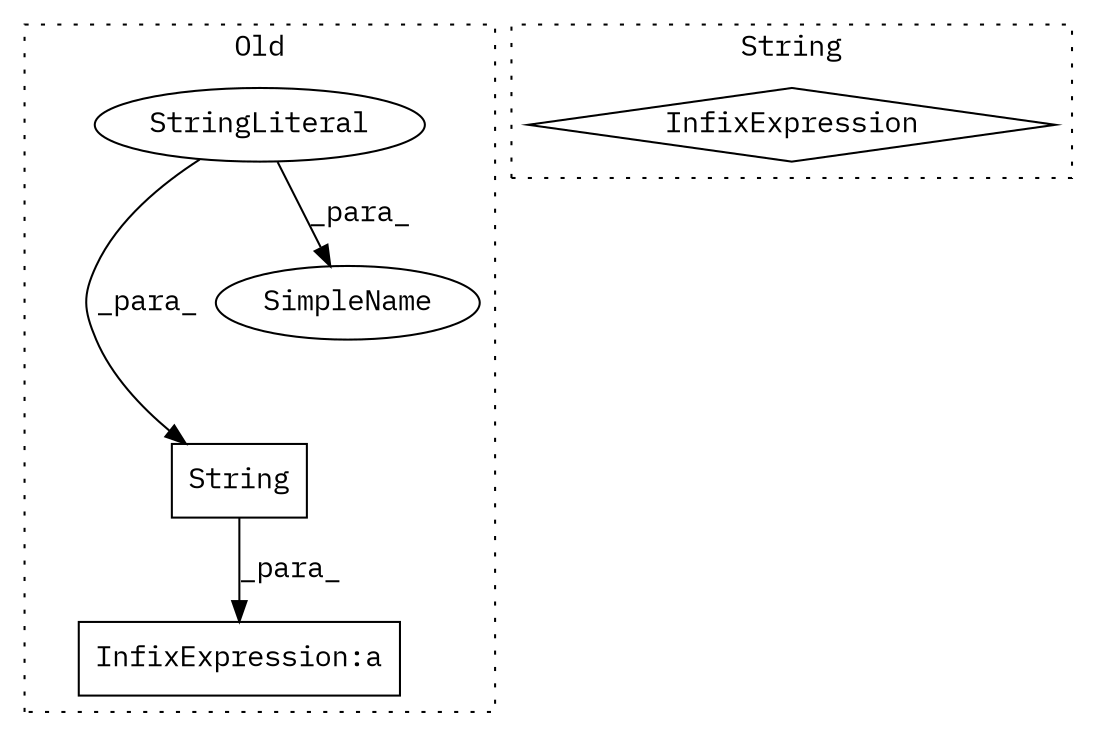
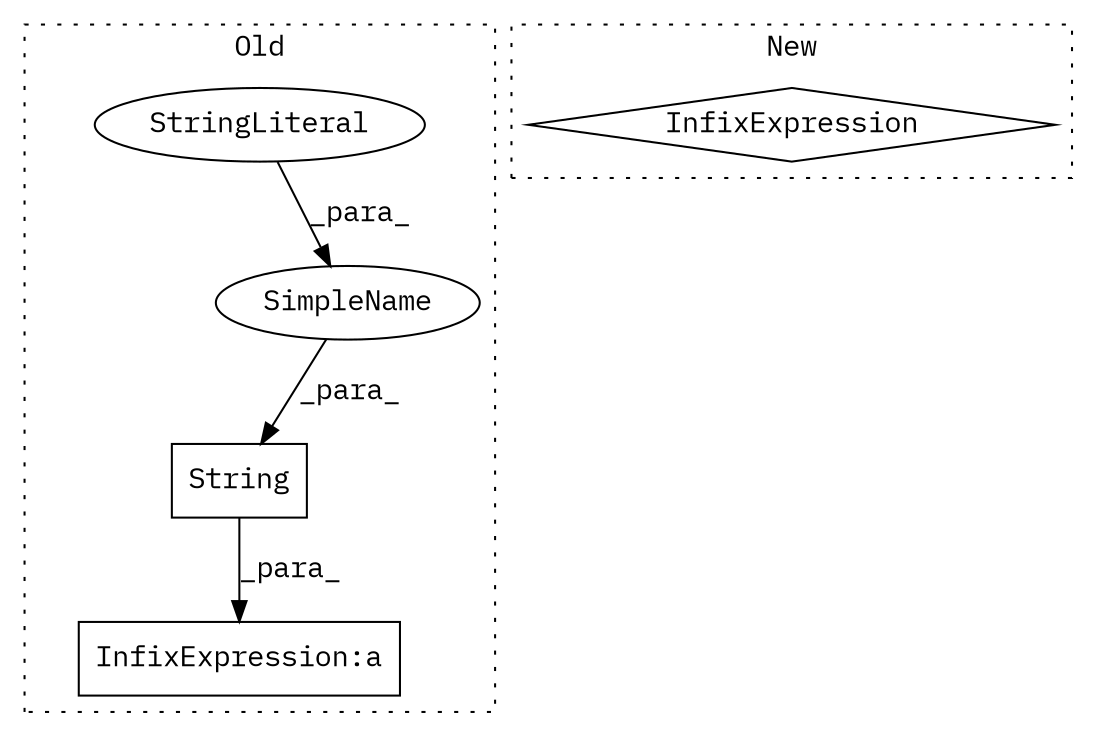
  digraph {
    fontname="IBM Plex Mono"
    node [fontname="IBM Plex Mono" shape=box]
    edge [fontname="IBM Plex Mono"]
    n1 [a=32 l="7,1" label=String s="2660,2668"]
    n2 [a=27 l=3 label="InfixExpression:a" s=2657]
    n3 [a=45 l=14 label=StringLiteral s=2643 shape=ellipse]
    n4 [a=42 l=1 label=SimpleName s=2667 shape=ellipse]
    n5 [a=104 l="10,2" label=InfixExpression s="2438,2490" shape=diamond]
    subgraph cluster_1 {
      label=Old
      style=dotted
      n1
      n2
      n3
      n4
    }
    subgraph cluster_2 {
-     label=String
+     label=New
      style=dotted
      n5
    }
    n1 -> n2 [label=_para_]
    n3 -> n4 [label=_para_]
-   n3 -> n1 [label=_para_]
+   n4 -> n1 [label=_para_]
  }
